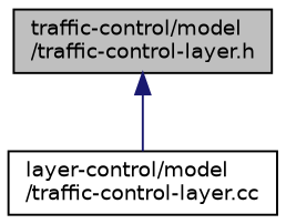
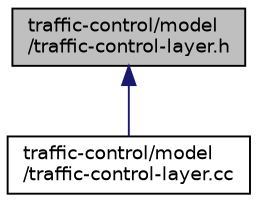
  digraph {
    node [color=black fontname=Helvetica fontsize=10 shape=record style=filled]
    n1 [fillcolor=grey75 fontcolor=black height=0.2 label="traffic-control/model\l/traffic-control-layer.h" width=0.4]
-   n2 [fillcolor=white height=0.2 label="layer-control/model\l/traffic-control-layer.cc" width=0.4]
+   n2 [fillcolor=white height=0.2 label="traffic-control/model\l/traffic-control-layer.cc" width=0.4]
    n1 -> n2 [color=midnightblue dir=back fontname=Helvetica fontsize=10 labelfontname=Helvetica labelfontsize=10 style=solid]
  }
